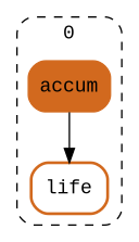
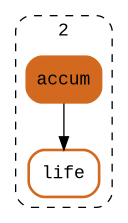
  digraph {
    fontname="Liberation Mono"
    node [color="#D2691E" shape=box fontname="Liberation Mono"]
    accum [height=0.5 style="rounded, filled" width=0.75]
    life [height=0.5 style="rounded, bold" width=0.75]
    subgraph cluster_1 {
-     label=0
+     label=2
      style="dashed, rounded"
      accum
      life
    }
    accum -> life [fontname="Liberation Mono"]
  }
